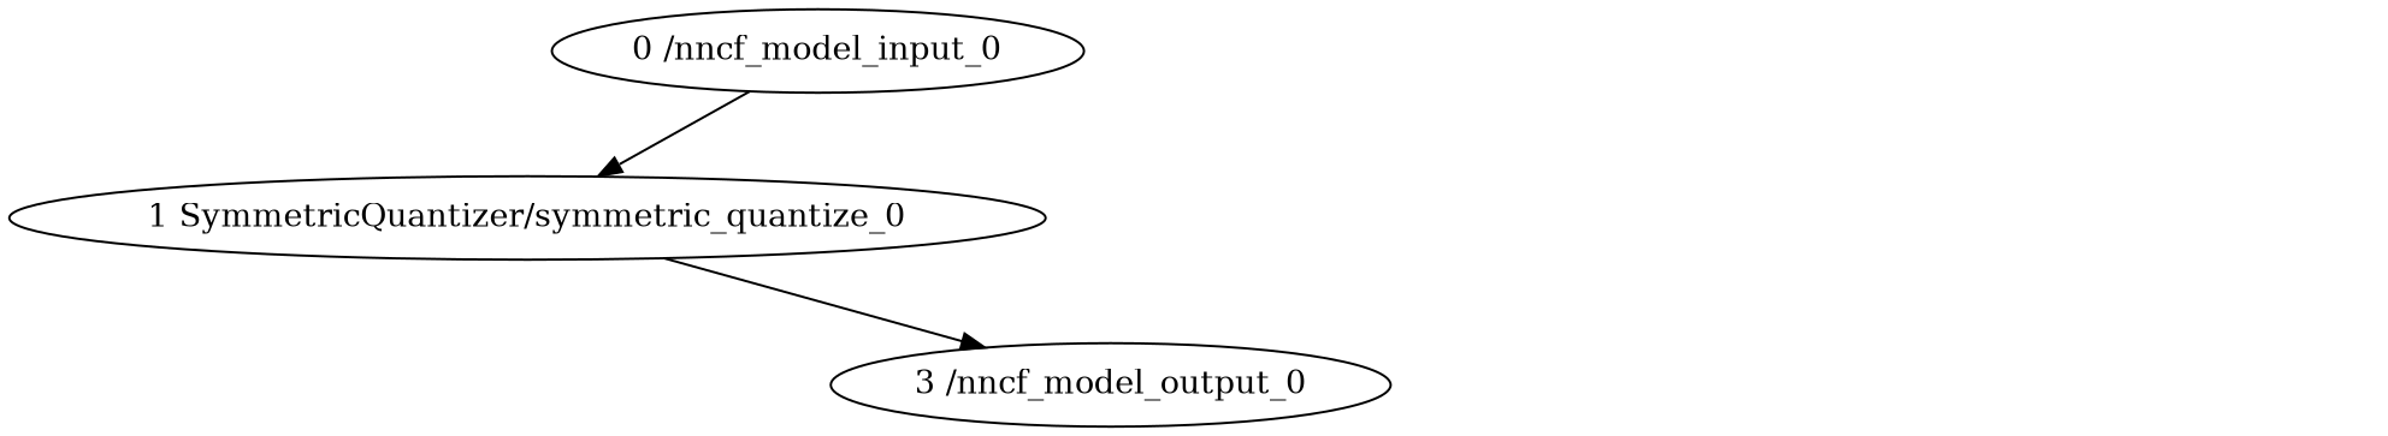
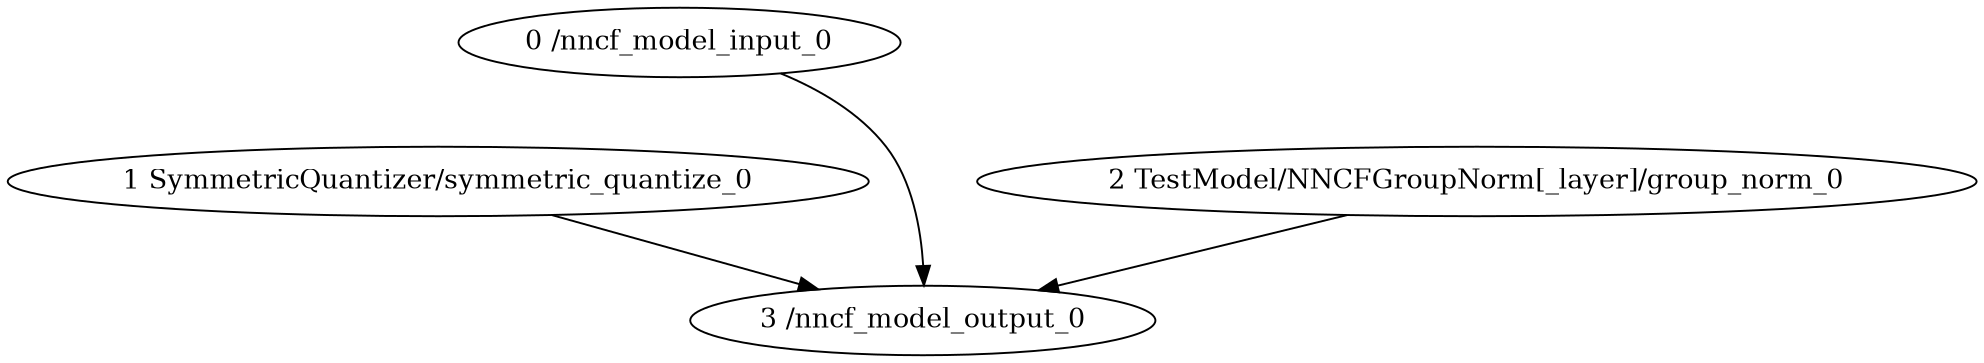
  strict digraph {
    "0 /nncf_model_input_0" [type=nncf_model_input]
    "1 SymmetricQuantizer/symmetric_quantize_0" [type=symmetric_quantize]
    "3 /nncf_model_output_0" [type=nncf_model_output]
-   "0 /nncf_model_input_0" -> "1 SymmetricQuantizer/symmetric_quantize_0"
+   "2 TestModel/NNCFGroupNorm[_layer]/group_norm_0" [type=group_norm]
+   "0 /nncf_model_input_0" -> "3 /nncf_model_output_0"
    "1 SymmetricQuantizer/symmetric_quantize_0" -> "3 /nncf_model_output_0"
+   "2 TestModel/NNCFGroupNorm[_layer]/group_norm_0" -> "3 /nncf_model_output_0"
  }
